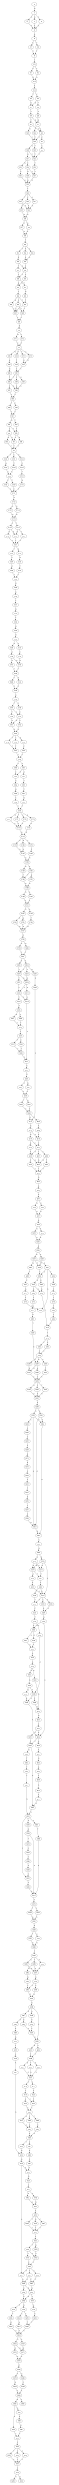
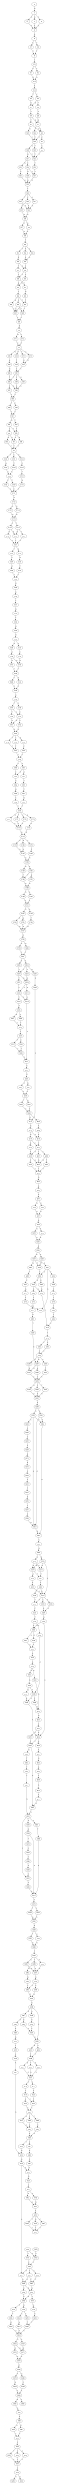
  strict digraph {
    fontname="Noto Sans"
    node [fontname="Noto Sans"]
    edge [fontname="Noto Sans"]
    S0
    S1
    S2
    S3
    S4
    S5
    S6
    S7
    S8
    S9
    S10
    S11
    S12
    S13
    S14
    S15
    S16
    S17
    S18
    S19
    S20
    S21
    S22
    S23
    S24
    S25
    S26
    S27
    S28
    S29
    S30
    S31
    S32
    S33
    S34
    S35
    S36
    S37
    S38
    S39
    S40
    S41
    S42
    S43
    S44
    S45
    S46
    S47
    S48
    S49
    S50
    S51
    S52
    S53
    S54
    S55
    S56
    S57
    S58
    S59
    S60
    S61
    S62
    S63
    S64
    S65
    S66
    S67
    S68
    S69
    S70
    S71
    S72
    S73
    S74
    S75
    S76
    S77
    S78
    S79
    S80
    S81
    S82
    S83
    S84
    S85
    S86
    S87
    S88
    S89
    S90
    S91
    S92
    S93
    S94
    S95
    S96
    S97
    S98
    S99
    S100
    S101
    S102
    S103
    S104
    S105
    S106
    S107
    S108
    S109
    S110
    S111
    S112
    S113
    S114
    S115
    S116
    S117
    S118
    S119
    S120
    S121
    S122
    S123
    S124
    S125
    S126
    S127
    S128
    S129
    S130
    S131
    S132
    S133
    S134
    S135
    S136
    S137
    S138
    S139
    S140
    S141
    S142
    n144 [label=S943]
    S144
    S145
    S146
    S147
    S148
    S149
    S150
    S151
    S152
    S153
    S154
    S155
    S156
    S157
    S158
    S159
    S160
    S161
    S162
    S163
    S164
    S165
    S166
    S167
    S168
    S169
    S170
    S171
    S172
    S173
    S174
    S175
    S176
    S177
    S178
    S179
    S180
    S181
    S182
    S183
    S184
    S185
    S186
    S187
    S188
    S189
    S190
    S191
    S192
    S193
    S194
    S195
    S196
    S197
    S198
    S199
    S200
    S201
    S202
    S203
    S204
    S205
    S206
    S207
    S208
    S209
    S210
    S211
    S212
    S213
    S214
    S215
    S216
    S217
    S218
    S219
    S220
    S221
    S222
    S223
    S224
    S225
    S226
    S227
    S228
    S229
    S230
    S231
    S232
    S233
    S234
    S235
    S236
    S237
    S238
    S239
    S240
    S241
    S242
    S243
    S244
    S245
    S246
    S247
    S248
    S249
    S250
    S251
    S252
    S253
    S254
    S255
    S256
    S257
    S258
    S259
    S260
    S261
    S262
    S263
    S264
    S279
    S265
    S266
    S267
    S268
    S269
    S270
    S271
    S272
    S273
    S274
    S275
    S276
    S277
    S278
    S280
    S281
    S282
    S283
    S284
    S285
    S286
    S287
    S288
    S289
    S290
    S291
    S292
    S293
    S294
    S295
    S296
    S297
    S298
    S299
    S300
    S301
    S302
    S303
    S304
    S305
    S306
    S307
    S308
    S309
    S310
    S311
    S312
    S313
    S314
    S315
    S316
    S317
    S318
    S319
    S320
    S321
    S322
    S323
    S324
    S325
    S326
    S327
    S328
    S329
    S330
    S331
    S332
    S333
    S334
    S335
    S336
    S337
    S338
    S339
    S340
    S341
    S342
    S343
    S344
    S345
    S346
    S347
    S348
    S349
    S350
    S351
    S352
    S353
    S354
    S355
    S356
    S357
    S358
    S359
    S360
    S361
    S362
    S363
    S364
    S365
    S366
    S367
    S368
    S369
    S370
    S371
    S372
    S373
    S374
    S375
    S376
    S377
    n379 [label=S678]
    S379
    S380
    S381
    S382
    S383
    S384
    S385
    S386
    S387
    S388
    S389
    S390
    S391
    S392
    S393
    S394
    S395
    S396
    S397
    S398
    S399
    S400
    S401
    S402
    S403
    S404
    S405
    S406
    S407
    S408
    S409
    S410
    S411
    S412
    S413
    S414
    S415
    S416
    S417
    S418
    S419
    S420
    S421
    S422
    S423
    S424
    S425
    S426
    S427
    S428
    S429
    S430
    S431
    S432
    S433
    S434
    S435
    S436
    S437
    S438
    S439
    S440
    S441
    S442
    S443
    S444
    S445
    S446
    S447
    S448
    S449
    S450
    S451
    S452
    S453
    S454
    S455
    S456
    S457
    S458
    S459
    S460
    S461
    S462
    S463
    S464
-   S465
    S466
    S467
    S468
    S469
    S470
    S471
    S472
    S473
    S474
    S475
    S476
    S477
    S478
    S479
    S480
    S481
    S482
    S483
    S484
    S485
    S486
    S487
    S489
    S490
    S491
    S492
    S493
    S494
    S495
    S496
    S497
    S498
    S499
    S500
    S0 -> S1 [label=G]
    S1 -> S2 [label=A]
    S1 -> S3 [label=G]
    S1 -> S4 [label=C]
    S2 -> S5 [label=A]
    S3 -> S5 [label=A]
    S4 -> S5 [label=A]
    S5 -> S6 [label=A]
    S6 -> S7 [label=C]
    S6 -> S8 [label=T]
    S7 -> S9 [label=T]
    S8 -> S9 [label=T]
    S9 -> S10 [label=T]
    S10 -> S11 [label=C]
    S10 -> S12 [label=T]
    S11 -> S13 [label=A]
    S12 -> S13 [label=A]
    S13 -> S14 [label=A]
    S14 -> S15 [label=T]
    S14 -> S16 [label=C]
    S15 -> S17 [label=G]
    S16 -> S17 [label=G]
    S16 -> S18 [label=T]
    S17 -> S19 [label=T]
    S18 -> S20 [label=C]
    S19 -> S21 [label=G]
    S19 -> S22 [label=T]
    S20 -> S21 [label=G]
    S21 -> S23 [label=C]
    S21 -> S24 [label=T]
    S22 -> S23 [label=C]
    S22 -> S25 [label=G]
    S23 -> S26 [label=T]
    S23 -> S27 [label=C]
    S24 -> S26 [label=T]
    S25 -> S26 [label=T]
    S26 -> S28 [label=G]
    S26 -> S29 [label=T]
    S27 -> S30 [label=C]
    S28 -> S31 [label=G]
    S28 -> S32 [label=T]
    S29 -> S32 [label=T]
    S30 -> S32 [label=T]
    S31 -> S33 [label=G]
    S31 -> S34 [label=C]
    S32 -> S35 [label=T]
    S33 -> S36 [label=C]
    S34 -> S37 [label=T]
    S34 -> S38 [label=G]
    S35 -> S37 [label=T]
    S36 -> S39 [label=G]
    S37 -> S39 [label=G]
    S38 -> S39 [label=G]
    S39 -> S40 [label=T]
    S40 -> S41 [label=A]
    S40 -> S42 [label=C]
    S40 -> S43 [label=T]
    S41 -> S44 [label=A]
    S42 -> S44 [label=A]
    S42 -> S45 [label=C]
    S43 -> S44 [label=A]
    S44 -> S46 [label=G]
    S45 -> S46 [label=G]
    S46 -> S47 [label=A]
    S46 -> S48 [label=G]
    S47 -> S49 [label=A]
    S48 -> S49 [label=A]
    S49 -> S50 [label=T]
    S50 -> S51 [label=T]
    S50 -> S52 [label=A]
    S50 -> S53 [label=C]
    S51 -> S54 [label=G]
    S52 -> S55 [label=A]
    S53 -> S55 [label=A]
    S54 -> S56 [label=C]
    S54 -> S57 [label=T]
    S55 -> S56 [label=C]
    S56 -> S58 [label=T]
    S56 -> S59 [label=C]
    S57 -> S58 [label=T]
    S58 -> S60 [label=G]
    S58 -> S61 [label=T]
    S59 -> S60 [label=G]
    S60 -> S62 [label=T]
    S61 -> S63 [label=G]
    S62 -> S64 [label=T]
    S62 -> S65 [label=C]
    S62 -> S66 [label=G]
    S63 -> S64 [label=T]
    S64 -> S67 [label=C]
    S64 -> S68 [label=T]
    S65 -> S67 [label=C]
    S65 -> S68 [label=T]
    S66 -> S67 [label=C]
    S67 -> S69 [label=T]
    S68 -> S69 [label=T]
    S69 -> S70 [label=G]
    S70 -> S71 [label=G]
    S70 -> S72 [label=T]
    S71 -> S73 [label=C]
    S72 -> S73 [label=C]
    S73 -> S74 [label=A]
    S73 -> S75 [label=C]
    S73 -> S76 [label=G]
    S73 -> S77 [label=T]
    S74 -> S78 [label=T]
    S75 -> S79 [label=G]
    S76 -> S80 [label=A]
    S77 -> S79 [label=G]
    S78 -> S81 [label=C]
    S79 -> S81 [label=C]
    S80 -> S82 [label=G]
    S81 -> S83 [label=G]
    S81 -> S84 [label=C]
    S81 -> S85 [label=T]
    S82 -> S85 [label=T]
    S83 -> S86 [label=A]
    S84 -> S86 [label=A]
    S85 -> S86 [label=A]
    S85 -> S87 [label=C]
    S86 -> S88 [label=T]
    S87 -> S88 [label=T]
    S88 -> S89 [label=T]
    S88 -> S90 [label=C]
    S89 -> S91 [label=T]
    S90 -> S91 [label=T]
    S91 -> S92 [label=G]
    S91 -> S93 [label=T]
    S92 -> S94 [label=C]
    S92 -> S95 [label=T]
    S93 -> S95 [label=T]
    S94 -> S96 [label=A]
    S94 -> S97 [label=C]
    S95 -> S97 [label=C]
    S95 -> S98 [label=G]
    S96 -> S99 [label=T]
    S97 -> S99 [label=T]
    S98 -> S99 [label=T]
    S99 -> S100 [label=T]
    S99 -> S101 [label=C]
    S99 -> S102 [label=G]
    S100 -> S103 [label=A]
    S101 -> S104 [label=T]
    S102 -> S105 [label=C]
    S103 -> S106 [label=C]
    S104 -> S106 [label=C]
    S105 -> S107 [label=T]
    S106 -> S108 [label=C]
    S106 -> S109 [label=T]
    S107 -> S110 [label=G]
    S108 -> S111 [label=C]
    S109 -> S111 [label=C]
    S110 -> S111 [label=C]
    S111 -> S112 [label=A]
    S112 -> S113 [label=A]
    S112 -> S114 [label=G]
    S113 -> S115 [label=G]
    S114 -> S115 [label=G]
    S115 -> S116 [label=C]
    S115 -> S117 [label=T]
    S116 -> S118 [label=A]
    S116 -> S119 [label=G]
    S117 -> S119 [label=G]
    S117 -> S120 [label=T]
    S118 -> S121 [label=T]
    S119 -> S121 [label=T]
    S120 -> S121 [label=T]
    S121 -> S122 [label=T]
    S121 -> S123 [label=G]
    S122 -> S124 [label=C]
    S123 -> S125 [label=G]
    S124 -> S126 [label=A]
    S125 -> S127 [label=T]
    S126 -> S128 [label=T]
    S127 -> S128 [label=T]
    S128 -> S129 [label=G]
    S129 -> S130 [label=A]
    S130 -> S131 [label=T]
    S131 -> S132 [label=G]
    S132 -> S133 [label=T]
    S133 -> S134 [label=G]
    S134 -> S135 [label=G]
    S135 -> S136 [label=A]
    S135 -> S137 [label=C]
    S136 -> S138 [label=A]
    S137 -> S139 [label=C]
    S138 -> S140 [label=G]
    S138 -> S141 [label=A]
    S139 -> S140 [label=G]
    S140 -> S142 [label=T]
    S141 -> S142 [label=T]
    S142 -> n144 [label=T]
    S142 -> S144 [label=A]
    n144 -> S145 [label=C]
    S144 -> S145 [label=C]
    S145 -> S146 [label=A]
    S146 -> S147 [label=T]
    S146 -> S148 [label=C]
    S147 -> S149 [label=T]
    S147 -> S150 [label=C]
    S148 -> S150 [label=C]
    S149 -> S151 [label=A]
    S150 -> S151 [label=A]
    S150 -> S152 [label=C]
    S151 -> S153 [label=A]
    S152 -> S153 [label=A]
    S153 -> S154 [label=T]
    S153 -> S155 [label=C]
    S153 -> S156 [label=G]
    S154 -> S157 [label=T]
    S155 -> S157 [label=T]
    S156 -> S158 [label=C]
    S157 -> S159 [label=T]
    S158 -> S159 [label=T]
    S159 -> S160 [label=T]
    S159 -> S161 [label=C]
    S160 -> S162 [label=C]
    S161 -> S162 [label=C]
    S161 -> S163 [label=A]
    S162 -> S164 [label=A]
    S163 -> S165 [label=T]
    S164 -> S166 [label=G]
    S165 -> S167 [label=T]
    S166 -> S168 [label=C]
    S167 -> S169 [label=G]
    S168 -> S170 [label=T]
    S169 -> S170 [label=T]
    S170 -> S171 [label=T]
    S170 -> S172 [label=C]
    S170 -> S173 [label=A]
    S170 -> S174 [label=G]
    S171 -> S175 [label=C]
    S172 -> S175 [label=C]
    S173 -> S176 [label=A]
    S174 -> S175 [label=C]
    S175 -> S177 [label=G]
    S176 -> S177 [label=G]
    S177 -> S178 [label=C]
    S177 -> S179 [label=T]
    S177 -> S180 [label=G]
    S178 -> S181 [label=A]
    S179 -> S182 [label=C]
    S180 -> S181 [label=A]
    S181 -> S183 [label=G]
    S182 -> S183 [label=G]
    S183 -> S184 [label=G]
    S183 -> S185 [label=A]
    S184 -> S186 [label=T]
    S185 -> S186 [label=T]
    S185 -> S187 [label=A]
    S186 -> S188 [label=G]
    S187 -> S188 [label=G]
    S188 -> S189 [label=G]
    S188 -> S190 [label=A]
    S189 -> S191 [label=A]
    S190 -> S191 [label=A]
    S191 -> S192 [label=G]
    S191 -> S193 [label=A]
    S192 -> S194 [label=A]
    S192 -> S195 [label=G]
    S193 -> S196 [label=T]
    S194 -> S197 [label=G]
    S195 -> S197 [label=G]
    S196 -> S197 [label=G]
    S197 -> S198 [label=A]
    S198 -> S199 [label=A]
    S198 -> S200 [label=G]
    S199 -> S201 [label=C]
    S200 -> S201 [label=C]
    S201 -> S202 [label=A]
    S201 -> S203 [label=G]
    S202 -> S204 [label=T]
    S202 -> S205 [label=C]
    S202 -> S206 [label=G]
    S203 -> S204 [label=T]
    S204 -> S207 [label=T]
    S204 -> S208 [label=G]
    S205 -> S208 [label=G]
    S206 -> S209 [label=G]
    S207 -> S210 [label=C]
    S208 -> S210 [label=C]
    S208 -> S211 [label=G]
    S209 -> S212 [label=A]
    S210 -> S213 [label=T]
    S210 -> S214 [label=C]
    S211 -> S214 [label=C]
    S212 -> S215 [label=G]
    S213 -> S216 [label=A]
    S214 -> S217 [label=C]
    S215 -> S218 [label=A]
    S215 -> S219 [label=G]
    S216 -> S220 [label=C]
    S216 -> S221 [label=G]
    S217 -> S222 [label=A]
    S218 -> S223 [label=C]
    S219 -> S223 [label=C]
    S219 -> S224 [label=A]
    S220 -> S225 [label=T]
    S221 -> S225 [label=T]
    S222 -> S226 [label=G]
    S223 -> S227 [label=T]
    S223 -> S228 [label=C]
    S223 -> S229 [label=A]
    S224 -> S229 [label=A]
    S225 -> S230 [label=T]
    S226 -> S231 [label=G]
    S226 -> S232 [label=A]
    S227 -> S233 [label=G]
    S228 -> S233 [label=G]
    S228 -> S234 [label=T]
    S229 -> S233 [label=G]
    S229 -> S235 [label=C]
    S230 -> S236 [label=C]
    S230 -> S237 [label=T]
    S231 -> S238 [label=C]
    S232 -> S238 [label=C]
    S233 -> S239 [label=T]
    S234 -> S239 [label=T]
    S235 -> S239 [label=T]
    S236 -> S240 [label=T]
    S237 -> S240 [label=T]
    S238 -> S241 [label=A]
    S238 -> S242 [label=T]
    S239 -> S243 [label=G]
    S240 -> S217 [label=C]
    S241 -> S244 [label=C]
    S242 -> S244 [label=C]
    S243 -> S245 [label=A]
    S244 -> S212 [label=A]
    S244 -> S246 [label=C]
    S245 -> S247 [label=A]
    S246 -> S248 [label=A]
    S247 -> S249 [label=G]
    S247 -> S250 [label=A]
    S248 -> S218 [label=A]
    S249 -> S251 [label=A]
    S250 -> S251 [label=A]
    S251 -> S252 [label=A]
    S252 -> S253 [label=G]
    S252 -> S254 [label=A]
    S253 -> S255 [label=A]
    S254 -> S255 [label=A]
    S255 -> S256 [label=A]
    S256 -> S257 [label=G]
    S256 -> S258 [label=A]
    S257 -> S259 [label=C]
    S257 -> S260 [label=G]
    S257 -> S261 [label=G]
    S258 -> S259 [label=C]
    S259 -> S262 [label=C]
    S260 -> S263 [label=C]
    S261 -> S262 [label=C]
    S261 -> S264 [label=T]
    S261 -> S279 [label=G]
    S262 -> S265 [label=A]
    S262 -> S266 [label=G]
    S263 -> S267 [label=C]
    S264 -> S268 [label=T]
    S265 -> S269 [label=A]
    S265 -> S270 [label=G]
    S266 -> S270 [label=G]
    S267 -> S271 [label=G]
    S268 -> S272 [label=C]
    S269 -> S273 [label=C]
    S270 -> S274 [label=C]
    S271 -> S275 [label=C]
    S272 -> S276 [label=T]
    S273 -> S277 [label=A]
    S274 -> S278 [label=T]
    S275 -> S279 [label=C]
    S276 -> S280 [label=T]
    S277 -> S281 [label=G]
    S278 -> S282 [label=C]
    S278 -> S283 [label=A]
    S280 -> S284 [label=T]
    S281 -> S285 [label=T]
    S282 -> S286 [label=C]
    S283 -> S286 [label=C]
    S284 -> S274 [label=C]
    S285 -> S287 [label=G]
    S286 -> S287 [label=G]
    S286 -> S288 [label=C]
    S286 -> S289 [label=T]
    S287 -> S290 [label=A]
    S287 -> S291 [label=G]
    S288 -> S292 [label=T]
    S289 -> S291 [label=G]
    S290 -> S293 [label=C]
    S291 -> S293 [label=C]
    S292 -> S293 [label=C]
    S293 -> S294 [label=A]
    S293 -> S295 [label=C]
    S293 -> S296 [label=T]
    S294 -> S297 [label=A]
    S295 -> S297 [label=A]
    S296 -> S297 [label=A]
    S297 -> S298 [label=A]
    S298 -> S299 [label=G]
    S298 -> S300 [label=A]
    S299 -> S301 [label=G]
    S299 -> S302 [label=A]
    S299 -> S303 [label=C]
    S300 -> S301 [label=G]
    S300 -> S302 [label=A]
    S301 -> S304 [label=G]
    S302 -> S304 [label=G]
    S303 -> S305 [label=C]
    S304 -> S306 [label=C]
    S305 -> S307 [label=C]
    S306 -> S308 [label=A]
    S307 -> S309 [label=A]
    S308 -> S310 [label=G]
    S308 -> S311 [label=A]
    S309 -> S312 [label=A]
    S310 -> S313 [label=A]
    S310 -> S314 [label=G]
    S310 -> S315 [label=A]
    S311 -> S314 [label=G]
    S311 -> S315 [label=A]
    S312 -> S316 [label=G]
    S313 -> S317 [label=T]
    S313 -> S318 [label=A]
    S313 -> S319 [label=C]
    S314 -> S320 [label=A]
    S314 -> S321 [label=T]
    S315 -> S321 [label=T]
    S316 -> S322 [label=C]
    S317 -> S323 [label=C]
    S318 -> S324 [label=A]
    S319 -> S324 [label=A]
    S320 -> S325 [label=A]
    S321 -> S326 [label=C]
    S322 -> S327 [label=C]
    S323 -> S328 [label=T]
    S324 -> S329 [label=G]
    S325 -> S313 [label=A]
    S326 -> S313 [label=A]
    S326 -> S330 [label=T]
    S327 -> S331 [label=T]
    S328 -> S332 [label=A]
    S328 -> S333 [label=A]
    S329 -> S332 [label=A]
    S329 -> S334 [label=A]
    S330 -> S317 [label=T]
    S331 -> S335 [label=G]
    S332 -> S336 [label=G]
    S332 -> S337 [label=A]
    S333 -> S338 [label=A]
    S334 -> S339 [label=C]
    S334 -> S340 [label=A]
    S335 -> S341 [label=T]
    S336 -> S342 [label=A]
    S337 -> S342 [label=A]
    S338 -> S343 [label=C]
    S338 -> S344 [label=A]
    S339 -> S345 [label=A]
    S339 -> S346 [label=G]
    S340 -> S347 [label=A]
    S341 -> S348 [label=C]
    S342 -> S349 [label=A]
    S343 -> S350 [label=G]
    S344 -> S334 [label=A]
    S345 -> S351 [label=G]
    S346 -> S352 [label=T]
    S347 -> S353 [label=G]
    S348 -> S301 [label=G]
    S349 -> S354 [label=A]
    S350 -> S355 [label=G]
    S351 -> S356 [label=A]
    S351 -> S357 [label=C]
    S351 -> S358 [label=C]
    S352 -> S359 [label=T]
    S353 -> S360 [label=A]
    S354 -> S361 [label=G]
    S354 -> S362 [label=A]
    S355 -> S363 [label=C]
    S356 -> S364 [label=A]
    S357 -> S365 [label=C]
    S358 -> S366 [label=T]
    S359 -> S367 [label=T]
    S360 -> S368 [label=C]
    S361 -> S350 [label=G]
    S362 -> S369 [label=G]
    S363 -> S334 [label=A]
    S363 -> S370 [label=T]
    S364 -> S371 [label=A]
    S364 -> S372 [label=T]
    S365 -> S371 [label=A]
    S366 -> S371 [label=A]
    S367 -> S351 [label=G]
    S368 -> S373 [label=A]
    S369 -> S338 [label=A]
    S369 -> S374 [label=G]
    S370 -> S339 [label=C]
    S371 -> S375 [label=A]
    S372 -> S376 [label=C]
    S373 -> S377 [label=A]
    S374 -> S344 [label=A]
    S375 -> n379 [label=T]
    S375 -> S379 [label=C]
    S376 -> S380 [label=C]
    S377 -> S345 [label=A]
    n379 -> S381 [label=G]
    S379 -> S381 [label=G]
    S380 -> S382 [label=A]
    S381 -> S383 [label=G]
    S382 -> S357 [label=C]
    S383 -> S384 [label=T]
    S383 -> S385 [label=A]
    S384 -> S386 [label=G]
    S385 -> S386 [label=G]
    S386 -> S387 [label=T]
    S387 -> S388 [label=A]
    S387 -> S389 [label=T]
    S387 -> S390 [label=G]
    S388 -> S391 [label=A]
    S389 -> S391 [label=A]
    S389 -> S392 [label=G]
    S390 -> S391 [label=A]
    S391 -> S393 [label=A]
    S392 -> S394 [label=G]
    S393 -> S395 [label=T]
    S393 -> S396 [label=C]
    S394 -> S395 [label=T]
    S395 -> S397 [label=G]
    S396 -> S397 [label=G]
    S397 -> S398 [label=G]
    S398 -> S399 [label=A]
    S398 -> S400 [label=A]
    S398 -> S401 [label=G]
    S399 -> S402 [label=A]
    S400 -> S403 [label=G]
    S400 -> S404 [label=C]
    S401 -> S405 [label=A]
    S401 -> S406 [label=G]
    S402 -> S407 [label=C]
    S403 -> S408 [label=T]
    S404 -> S408 [label=T]
    S405 -> S409 [label=A]
    S406 -> S407 [label=C]
    S407 -> S400 [label=A]
    S408 -> S410 [label=A]
    S408 -> S411 [label=G]
    S408 -> S412 [label=T]
    S409 -> S413 [label=G]
    S410 -> S414 [label=A]
    S411 -> S414 [label=G]
    S412 -> S414 [label=A]
    S413 -> S415 [label=T]
    S414 -> S416 [label=C]
    S414 -> S417 [label=A]
    S415 -> S418 [label=C]
    S416 -> S419 [label=T]
    S417 -> S420 [label=C]
    S418 -> S421 [label=A]
    S419 -> S422 [label=T]
    S419 -> S423 [label=C]
    S420 -> S422 [label=T]
    S421 -> S424 [label=G]
    S422 -> S425 [label=C]
    S423 -> S425 [label=C]
    S424 -> S426 [label=G]
    S425 -> S427 [label=A]
    S425 -> S428 [label=T]
    S425 -> S429 [label=C]
    S426 -> S430 [label=A]
    S426 -> S431 [label=A]
    S427 -> S432 [label=A]
    S428 -> S433 [label=C]
    S429 -> S432 [label=A]
    S430 -> S434 [label=G]
    S431 -> S435 [label=A]
    S432 -> S436 [label=A]
    S433 -> S436 [label=A]
    S434 -> S437 [label=C]
    S435 -> S438 [label=G]
    S435 -> S439 [label=A]
    S436 -> S440 [label=T]
    S436 -> S441 [label=C]
    S437 -> S442 [label=A]
    S437 -> S443 [label=C]
    S438 -> S444 [label=T]
    S438 -> S445 [label=A]
    S439 -> S445 [label=A]
    S440 -> S424 [label=G]
    S441 -> S446 [label=A]
    S442 -> S447 [label=G]
    S443 -> S447 [label=G]
    S444 -> S448 [label=A]
    S445 -> S449 [label=G]
    S445 -> S450 [label=C]
    S446 -> S451 [label=C]
    S447 -> S452 [label=A]
    S448 -> S453 [label=A]
    S449 -> S454 [label=C]
    S449 -> S455 [label=T]
    S450 -> S456 [label=T]
    S451 -> S430 [label=A]
    S452 -> S457 [label=C]
    S452 -> S458 [label=T]
    S452 -> S459 [label=G]
    S453 -> S460 [label=T]
    S454 -> S461 [label=A]
    S455 -> S460 [label=T]
    S456 -> S462 [label=G]
    S457 -> S463 [label=T]
    S458 -> S463 [label=T]
    S459 -> S463 [label=T]
    S460 -> S464 [label=A]
    S461 -> S464 [label=A]
    S462 -> S464 [label=A]
-   S463 -> S465 [label=C]
    S464 -> S466 [label=G]
    S464 -> S467 [label=A]
-   S465 -> S468 [label=T]
-   S465 -> S469 [label=G]
    S466 -> S470 [label=A]
    S466 -> S471 [label=G]
    S467 -> S471 [label=G]
    S468 -> S472 [label=C]
    S468 -> S473 [label=T]
    S469 -> S472 [label=C]
    S470 -> S474 [label=A]
    S471 -> S474 [label=A]
    S472 -> S475 [label=C]
    S473 -> S475 [label=C]
    S474 -> S476 [label=A]
    S475 -> S431 [label=A]
    S475 -> S477 [label=T]
    S475 -> S478 [label=C]
    S476 -> S479 [label=A]
    S476 -> S480 [label=G]
    S477 -> S435 [label=A]
    S477 -> S481 [label=C]
    S478 -> S481 [label=C]
    S479 -> S482 [label=G]
    S480 -> S483 [label=C]
    S481 -> S438 [label=G]
    S482 -> S484 [label=A]
    S483 -> S484 [label=A]
    S484 -> S485 [label=G]
    S484 -> S486 [label=C]
    S485 -> S487 [label=A]
    S487 -> S489 [label=A]
-   S485 -> S490 [label=A]
+   S489 -> S490 [label=A]
    S489 -> S491 [label=G]
    S490 -> S492 [label=T]
    S491 -> S492 [label=T]
    S492 -> S493 [label=C]
    S493 -> S494 [label=T]
    S493 -> S495 [label=C]
    S493 -> S496 [label=A]
    S494 -> S497 [label=T]
    S495 -> S497 [label=T]
    S496 -> S497 [label=T]
    S497 -> S498 [label=C]
    S498 -> S499 [label=A]
    S498 -> S500 [label=G]
  }
